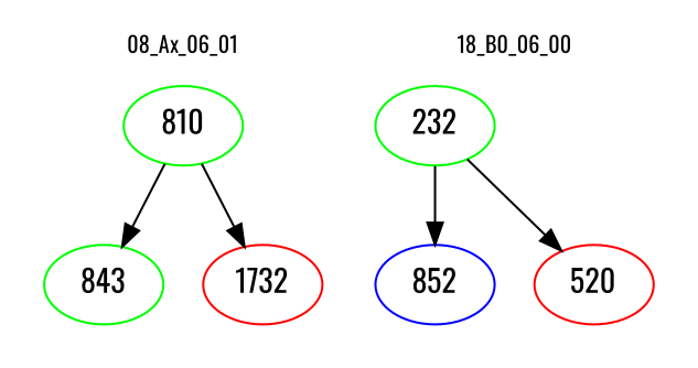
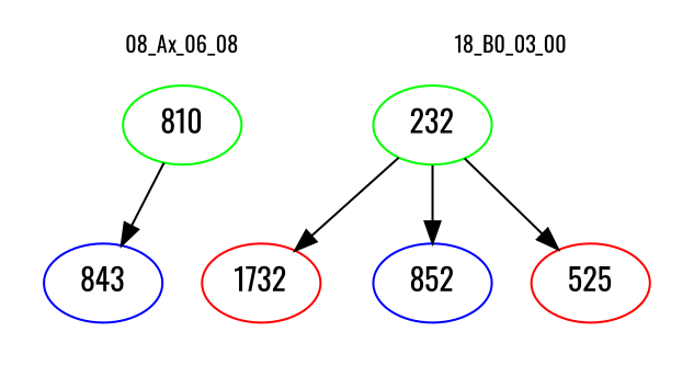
  digraph {
    fontname=Oswald
    node [color=green fontname=Oswald]
    edge [color=black fontname=Oswald]
    n1 [label=810]
-   n2 [label=843]
+   n2 [color=blue label=843]
    n3 [color=red label=1732]
    n4 [label=232]
    n5 [color=blue label=852]
-   n6 [color=red label=520]
+   n6 [color=red label=525]
    subgraph cluster_1 {
      color=white
      fontsize=10
-     label="08_Ax_06_01"
+     label="08_Ax_06_08"
      n1
      n2
      n3
    }
    subgraph cluster_2 {
      color=white
      fontsize=10
-     label="18_B0_06_00"
+     label="18_B0_03_00"
      n4
      n5
      n6
    }
    n1 -> n2
-   n1 -> n3
+   n4 -> n3
    n4 -> n5
    n4 -> n6
  }
